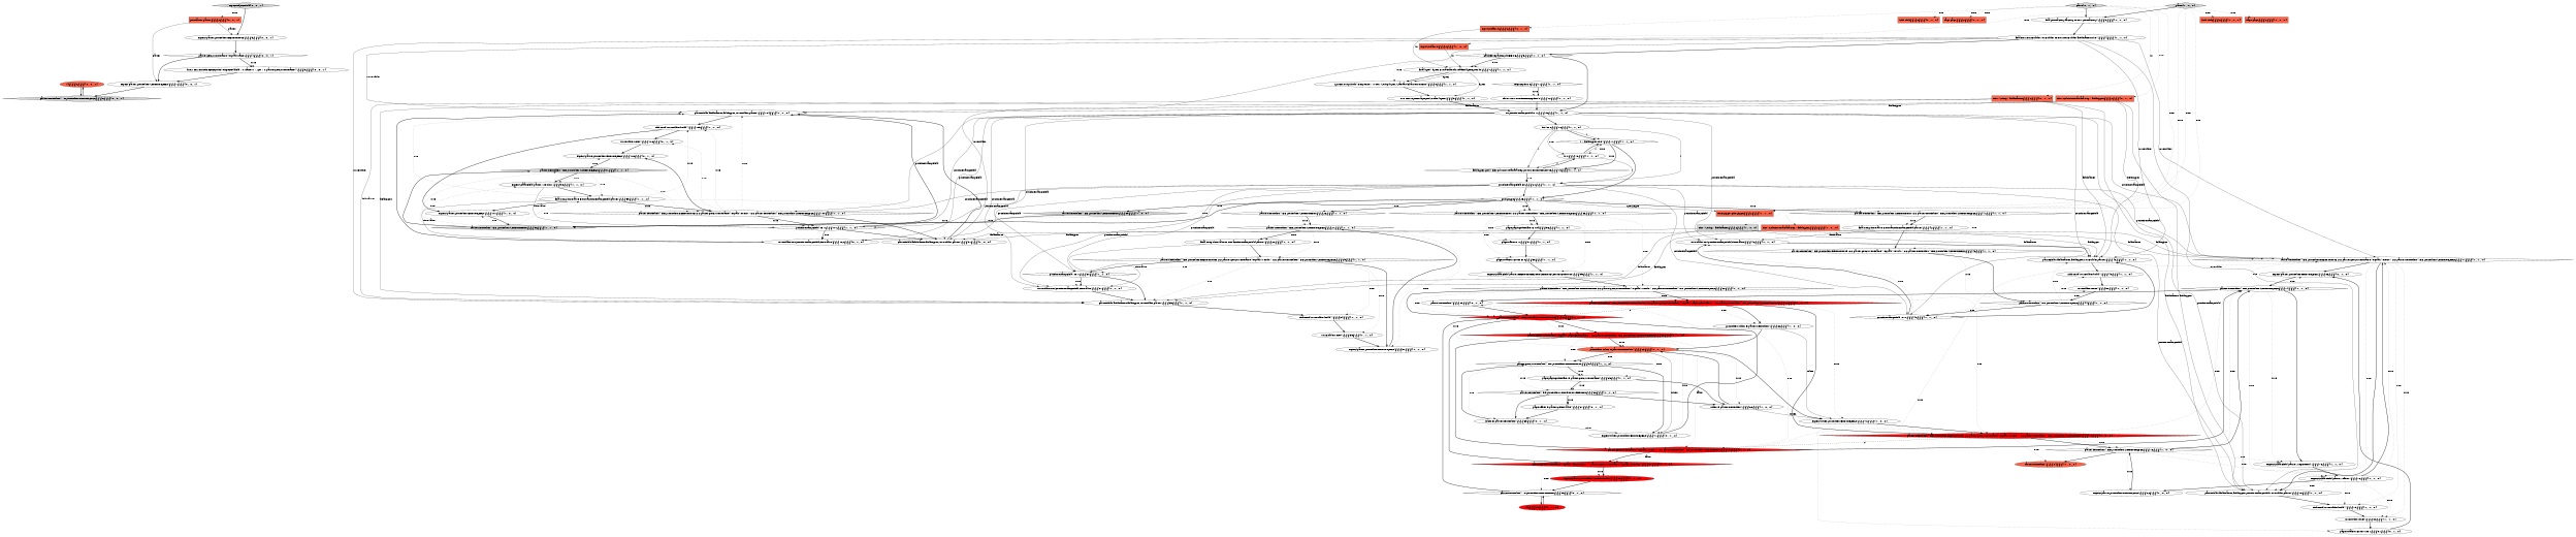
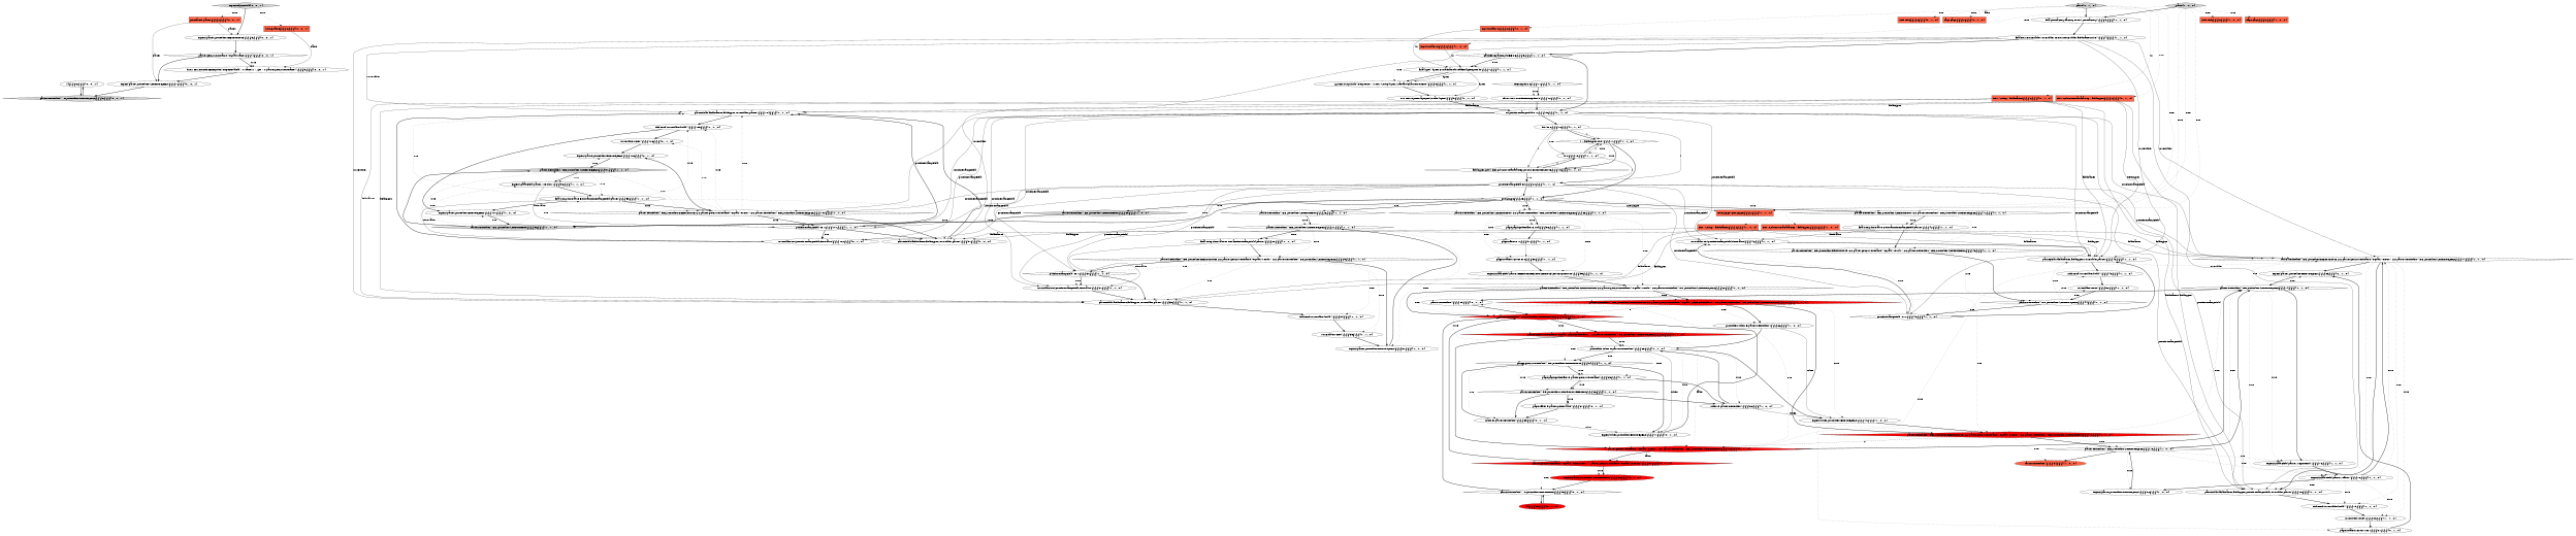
  digraph {
    node [fillcolor=white shape=ellipse style=filled]
    edge [style=bold]
-   n1 [fillcolor=tomato label="{}@@@8@@@['0', '0', '1']"]
+   n1 [label="{}@@@8@@@['0', '0', '1']"]
    n2 [fillcolor=lightgray label="parser.nextToken() != JsonToken.END_OBJECT@@@8@@@['0', '0', '1']" shape=diamond]
    n3 [label="parseFields(fieldNames,fieldTypes,rowBuilder,parser)@@@104@@@['1', '1', '0']"]
    n4 [label="sink.send(rowBuilder.build())@@@105@@@['1', '1', '0']"]
    n5 [label="rowBuilder.reset()@@@106@@@['0', '1', '0']"]
    n6 [label="expect(parser,JsonToken.END_OBJECT)@@@101@@@['1', '0', '0']"]
    n7 [label="sink.send(rowBuilder.build())@@@49@@@['1', '1', '0']"]
    n8 [label="rowBuilder.reset()@@@50@@@['1', '1', '0']"]
    n9 [label="parser.nextToken() == JsonToken.START_OBJECT@@@44@@@['1', '1', '0']" shape=diamond]
    n10 [label="final byte(( bytes = AvaticaUtils.readFullyToBytes(in)@@@7@@@['1', '1', '0']"]
    n11 [label="System.out.println(\"Response: \" + new String(bytes,StandardCharsets.UTF_8))@@@8@@@['1', '1', '0']"]
    n12 [label="in = new ByteArrayInputStream(bytes)@@@9@@@['1', '1', '0']"]
    n13 [label="int posTimestampField = -1@@@15@@@['1', '1', '0']"]
    n14 [label="expect(parser,JsonToken.END_OBJECT)@@@108@@@['0', '1', '0']"]
    n15 [fillcolor=lightgray label="parser.nextToken() == JsonToken.START_OBJECT@@@97@@@['1', '1', '0']" shape=diamond]
    n16 [label="parser.nextToken() == JsonToken.FIELD_NAME && parser.getCurrentName().equals(\"event\") && parser.nextToken() == JsonToken.START_OBJECT@@@100@@@['1', '1', '0']" shape=diamond]
    n17 [label="final Long timeValue = extractTimestampField(parser)@@@99@@@['1', '1', '0']"]
    n18 [label="expectScalarField(parser,\"version\")@@@98@@@['1', '1', '0']"]
    n19 [fillcolor=red label="parser.nextToken() == JsonToken.FIELD_NAME && parser.getCurrentName().equals(\"pagingIdentifiers\") && parser.nextToken() == JsonToken.START_OBJECT@@@61@@@['1', '0', '0']" shape=diamond]
-   n20 [fillcolor=tomato label="JsonToken token = parser.nextToken()@@@63@@@['1', '1', '0']"]
+   n20 [label="JsonToken token = parser.nextToken()@@@63@@@['1', '1', '0']"]
    n21 [label="JsonToken token = parser.nextToken()@@@62@@@['1', '0', '0']"]
    n22 [fillcolor=red label="parser.nextToken() == JsonToken.FIELD_NAME@@@61@@@['0', '1', '0']" shape=diamond]
    n23 [label="expect(token,JsonToken.END_OBJECT)@@@70@@@['1', '0', '0']"]
    n24 [fillcolor=red label="parser.nextToken() == JsonToken.FIELD_NAME && parser.getCurrentName().equals(\"events\") && parser.nextToken() == JsonToken.START_ARRAY@@@72@@@['1', '0', '0']" shape=diamond]
    n25 [label="parser.getCurrentToken() == JsonToken.FIELD_NAME@@@64@@@['1', '1', '0']" shape=diamond]
    n26 [label="expect(token,JsonToken.END_OBJECT)@@@71@@@['0', '1', '0']"]
    n27 [label="token = parser.nextToken()@@@68@@@['1', '0', '0']"]
    n28 [label="page.pagingIdentifier = parser.getCurrentName()@@@65@@@['1', '1', '0']"]
    n29 [fillcolor=red label="parser.getCurrentName().equals(\"pagingIdentifiers\") && parser.nextToken() == JsonToken.START_OBJECT@@@62@@@['0', '1', '0']" shape=diamond]
    n30 [fillcolor=red label="parser.getCurrentName().equals(\"events\") && parser.nextToken() == JsonToken.START_ARRAY@@@73@@@['0', '1', '0']" shape=diamond]
    n31 [fillcolor=tomato label="parser.nextToken()@@@84@@@['1', '0', '0']"]
    n32 [label="parser.nextToken() == JsonToken.START_OBJECT@@@73@@@['1', '0', '0']" shape=diamond]
    n33 [fillcolor=red label="parser.getCurrentName().equals(\"dimensions\") || parser.getCurrentName().equals(\"metrics\")@@@87@@@['0', '1', '0']" shape=diamond]
    n34 [label="parser.nextToken()@@@85@@@['0', '1', '0']"]
    n35 [label="parser.nextToken() == JsonToken.START_OBJECT@@@74@@@['1', '1', '0']" shape=diamond]
    n36 [label="parser.nextToken() != JsonToken.END_ARRAY@@@89@@@['0', '1', '0']" shape=diamond]
    n37 [fillcolor=red label="expect(parser,JsonToken.START_ARRAY)@@@88@@@['0', '1', '0']"]
    n38 [label="expectScalarField(parser,\"segmentId\")@@@75@@@['1', '1', '0']"]
    n39 [label="expectScalarField(parser,\"offset\")@@@76@@@['1', '1', '0']"]
    n40 [label="parser.nextToken() == JsonToken.FIELD_NAME && parser.getCurrentName().equals(\"event\") && parser.nextToken() == JsonToken.START_OBJECT@@@77@@@['1', '1', '0']" shape=diamond]
    n41 [label="expect(parser,JsonToken.END_OBJECT)@@@83@@@['0', '1', '0']"]
    n42 [fillcolor=tomato label="List<String> fieldNames@@@2@@@['0', '1', '0']" shape=box]
    n43 [label="parseFields(fieldNames,fieldTypes,rowBuilder,parser)@@@48@@@['1', '1', '0']"]
    n44 [label="parseFields(fieldNames,fieldTypes,posTimestampField,rowBuilder,parser)@@@78@@@['1', '1', '0']"]
    n45 [label="parseFields(fieldNames,fieldTypes,rowBuilder,parser)@@@33@@@['1', '1', '0']"]
    n46 [label="sink.send(rowBuilder.build())@@@79@@@['1', '1', '0']"]
    n47 [label="sink.send(rowBuilder.build())@@@34@@@['1', '1', '0']"]
    n48 [label="rowBuilder.reset()@@@35@@@['1', '1', '0']"]
    n49 [label="expect(parser,JsonToken.END_OBJECT)@@@37@@@['1', '1', '0']"]
    n50 [label="parser.nextToken() == JsonToken.START_OBJECT@@@27@@@['1', '1', '0']" shape=diamond]
    n51 [label="rowBuilder.set(posTimestampField,timeValue)@@@46@@@['1', '1', '0']"]
    n52 [label="expectScalarField(parser,DEFAULT_RESPONSE_TIMESTAMP_COLUMN)@@@59@@@['1', '1', '0']"]
    n53 [label="parser.nextToken() == JsonToken.FIELD_NAME && parser.getCurrentName().equals(\"result\") && parser.nextToken() == JsonToken.START_OBJECT@@@60@@@['1', '1', '0']" shape=diamond]
    n54 [label="rowBuilder.reset()@@@80@@@['1', '1', '0']"]
    n55 [label="page.totalRowCount += 1@@@81@@@['0', '1', '0']"]
    n56 [label="expect(parser,JsonToken.END_OBJECT)@@@82@@@['1', '0', '0']"]
    n57 [label="parser.nextToken() == JsonToken.START_ARRAY && parser.nextToken() == JsonToken.START_OBJECT@@@55@@@['1', '1', '0']" shape=diamond]
    n58 [label="page.totalRowCount = 0@@@58@@@['1', '1', '0']"]
    n59 [label="page.offset = -1@@@57@@@['1', '1', '0']"]
    n60 [label="page.pagingIdentifier = null@@@56@@@['1', '1', '0']"]
    n61 [label="token = parser.nextToken()@@@69@@@['0', '1', '0']"]
    n62 [label="parser.nextToken() == JsonToken.VALUE_NUMBER_INT@@@66@@@['1', '1', '0']" shape=diamond]
    n63 [label="i < fieldTypes.size()@@@17@@@['1', '1', '0']" shape=diamond]
    n64 [label="i++@@@18@@@['1', '1', '0']"]
    n65 [label="fieldTypes.get(i) == ColumnMetaData.Rep.JAVA_SQL_TIMESTAMP@@@19@@@['1', '1', '0']" shape=diamond]
    n66 [label="queryType@@@25@@@['1', '1', '0']" shape=diamond]
    n67 [label="posTimestampField = i@@@20@@@['1', '1', '0']"]
    n68 [fillcolor=tomato label="QueryType queryType@@@2@@@['1', '1', '0']" shape=box]
    n69 [fillcolor=lightgray label="parser.nextToken() == JsonToken.START_ARRAY@@@89@@@['1', '0', '0']" shape=diamond]
    n70 [fillcolor=lightgray label="parser.nextToken() == JsonToken.START_ARRAY@@@96@@@['1', '1', '0']" shape=diamond]
    n71 [label="parser.nextToken() == JsonToken.START_ARRAY && parser.nextToken() == JsonToken.START_OBJECT@@@41@@@['1', '1', '0']" shape=diamond]
    n72 [label="parser.nextToken() == JsonToken.START_ARRAY@@@26@@@['1', '1', '0']" shape=diamond]
    n73 [label="int i = 0@@@16@@@['1', '1', '0']"]
    n74 [label="posTimestampField != -1@@@45@@@['1', '1', '0']" shape=diamond]
    n75 [label="rowBuilder.set(posTimestampField,timeValue)@@@31@@@['1', '1', '0']"]
    n76 [label="posTimestampField != -1@@@101@@@['1', '1', '0']" shape=diamond]
    n77 [label="posTimestampField != -1@@@30@@@['1', '1', '0']" shape=diamond]
    n78 [label="rowBuilder.set(posTimestampField,timeValue)@@@102@@@['0', '1', '0']"]
    n79 [label="throw new RuntimeException(e)@@@12@@@['1', '1', '0']"]
    n80 [label="parser.nextToken() == JsonToken.FIELD_NAME && parser.getCurrentName().equals(\"result\") && parser.nextToken() == JsonToken.START_ARRAY@@@43@@@['1', '1', '0']" shape=diamond]
    n81 [label="parseFields(fieldNames,fieldTypes,rowBuilder,parser)@@@97@@@['1', '0', '0']"]
-   n82 [fillcolor=lightgray label="List<String> fieldNames@@@2@@@['1', '0', '0']" shape=box]
+   n82 [fillcolor=tomato label="List<String> fieldNames@@@2@@@['1', '0', '0']" shape=box]
    n83 [label="IOException e@@@11@@@['1', '1', '0']" shape=diamond]
    n84 [fillcolor=lightgray label="expectObjectField['0', '0', '1']" shape=diamond]
    n85 [fillcolor=tomato label="JsonParser parser@@@2@@@['0', '0', '1']" shape=box]
+   n86 [fillcolor=tomato label="String name@@@2@@@['0', '0', '1']" shape=box]
    n87 [label="expect(parser,JsonToken.FIELD_NAME)@@@3@@@['0', '0', '1']"]
    n88 [label="expect(parser,JsonToken.START_OBJECT)@@@7@@@['0', '0', '1']"]
    n89 [label="throw new RuntimeException(\"expected field \" + name + \", got \" + parser.getCurrentName())@@@5@@@['0', '0', '1']"]
    n90 [label="!parser.getCurrentName().equals(name)@@@4@@@['0', '0', '1']" shape=diamond]
    n91 [label="page.offset = parser.getIntValue()@@@67@@@['0', '1', '0']"]
    n92 [fillcolor=lightgray label="parse['0', '1', '0']" shape=diamond]
    n93 [fillcolor=tomato label="InputStream in@@@2@@@['0', '1', '0']" shape=box]
    n94 [fillcolor=tomato label="Sink sink@@@2@@@['0', '1', '0']" shape=box]
    n95 [fillcolor=tomato label="List<ColumnMetaData.Rep> fieldTypes@@@2@@@['0', '1', '0']" shape=box]
    n96 [label="final JsonFactory factory = new JsonFactory()@@@3@@@['1', '1', '0']"]
    n97 [fillcolor=tomato label="Page page@@@2@@@['0', '1', '0']" shape=box]
    n98 [label="final Row.RowBuilder rowBuilder = Row.newBuilder(fieldNames.size())@@@4@@@['1', '1', '0']"]
    n99 [label="final Long timeValue = extractTimestampField(parser)@@@28@@@['1', '1', '0']"]
    n100 [label="parser.nextToken() == JsonToken.FIELD_NAME && parser.getCurrentName().equals(\"result\") && parser.nextToken() == JsonToken.START_OBJECT@@@29@@@['1', '1', '0']" shape=diamond]
    n101 [fillcolor=lightgray label="parse['1', '0', '0']" shape=diamond]
    n102 [fillcolor=tomato label="List<ColumnMetaData.Rep> fieldTypes@@@2@@@['1', '0', '0']" shape=box]
    n103 [fillcolor=tomato label="InputStream in@@@2@@@['1', '0', '0']" shape=box]
    n104 [fillcolor=tomato label="Sink sink@@@2@@@['1', '0', '0']" shape=box]
    n105 [fillcolor=tomato label="Page page@@@2@@@['1', '0', '0']" shape=box]
    n106 [fillcolor=red label="{}@@@89@@@['0', '1', '0']"]
    n107 [label="CalcitePrepareImpl.DEBUG@@@5@@@['1', '1', '0']" shape=diamond]
    n108 [label="final Long timeValue = extractTimestampField(parser)@@@42@@@['1', '1', '0']"]
    n1 -> n2
    n2 -> n1
    n3 -> n4
    n4 -> n5
    n4 -> n6
    n5 -> n14
    n6 -> n70
    n7 -> n8
    n8 -> n9
    n9 -> n7 [label=true style=dotted]
    n9 -> n8 [label=true style=dotted]
    n9 -> n43 [label=true style=dotted]
    n9 -> n74
    n9 -> n74 [label=true style=dotted]
    n10 -> n11 [label=bytes style=solid]
    n10 -> n11
    n10 -> n12 [label=bytes style=solid]
    n11 -> n12
    n12 -> n13
    n13 -> n16 [label=posTimestampField style=solid]
    n13 -> n40 [label=posTimestampField style=solid]
    n13 -> n44 [label=posTimestampField style=solid]
    n13 -> n51 [label=posTimestampField style=solid]
    n13 -> n73
    n13 -> n74 [label=posTimestampField style=solid]
    n13 -> n75 [label=posTimestampField style=solid]
    n13 -> n76 [label=posTimestampField style=solid]
    n13 -> n77 [label=posTimestampField style=solid]
    n13 -> n78 [label=posTimestampField style=solid]
    n14 -> n15
    n15 -> n14 [label=true style=dotted]
    n15 -> n16 [label=true style=dotted]
    n15 -> n17 [label=true style=dotted]
    n15 -> n18
    n15 -> n18 [label=true style=dotted]
    n16 -> n3 [label=true style=dotted]
    n16 -> n4 [label=true style=dotted]
    n16 -> n5 [label=true style=dotted]
    n16 -> n14
    n16 -> n76
    n16 -> n76 [label=true style=dotted]
    n16 -> n81
    n17 -> n3 [label=true style=dotted]
    n17 -> n4 [label=true style=dotted]
    n17 -> n6
    n17 -> n16
    n17 -> n16 [label=true style=dotted]
    n17 -> n78 [label=timeValue style=solid]
    n17 -> n81 [label=true style=dotted]
    n18 -> n17
    n18 -> n76 [label=timeValue style=solid]
    n19 -> n20 [label=true style=dotted]
    n19 -> n21
    n19 -> n21 [label=true style=dotted]
    n19 -> n22 [label=0 style=dashed]
    n19 -> n23 [label=true style=dotted]
    n19 -> n24
    n20 -> n23
    n20 -> n25 [label=true style=dotted]
    n20 -> n25
    n20 -> n26 [label=token style=solid]
    n20 -> n27 [label=true style=dotted]
    n20 -> n28 [label=true style=dotted]
    n21 -> n20
    n21 -> n23 [label=token style=solid]
    n22 -> n29
    n22 -> n29 [label=true style=dotted]
    n23 -> n24
    n24 -> n30 [label=0 style=dashed]
    n24 -> n31 [label=true style=dotted]
    n24 -> n32 [label=true style=dotted]
    n24 -> n32
    n25 -> n26
    n25 -> n28 [label=true style=dotted]
    n25 -> n28
    n25 -> n61 [label=true style=dotted]
    n25 -> n62 [label=true style=dotted]
    n26 -> n22
    n27 -> n20
    n27 -> n23 [label=token style=solid]
    n28 -> n27
    n28 -> n62
    n28 -> n62 [label=true style=dotted]
    n29 -> n20 [label=true style=dotted]
    n29 -> n20
    n29 -> n25 [label=true style=dotted]
    n29 -> n26 [label=true style=dotted]
    n29 -> n30 [label=false style=dotted]
    n29 -> n30
    n30 -> n33
    n30 -> n33 [label=false style=dotted]
    n30 -> n34 [label=true style=dotted]
    n30 -> n35
    n30 -> n35 [label=true style=dotted]
    n32 -> n31
    n32 -> n35
    n32 -> n35 [label=true style=dotted]
    n32 -> n38 [label=true style=dotted]
    n32 -> n39 [label=true style=dotted]
    n32 -> n56 [label=true style=dotted]
    n33 -> n22
    n33 -> n36 [label=true style=dotted]
    n33 -> n37
    n33 -> n37 [label=true style=dotted]
    n34 -> n22
    n35 -> n34
    n35 -> n38 [label=true style=dotted]
    n35 -> n38
    n35 -> n39 [label=true style=dotted]
    n35 -> n40 [label=true style=dotted]
    n35 -> n41 [label=true style=dotted]
    n36 -> n22
    n36 -> n106
    n37 -> n36
    n38 -> n39
    n39 -> n40 [label=true style=dotted]
    n39 -> n40
    n39 -> n44 [label=true style=dotted]
    n39 -> n46 [label=true style=dotted]
    n39 -> n54 [label=true style=dotted]
    n39 -> n56
    n40 -> n41
    n40 -> n44
    n40 -> n44 [label=true style=dotted]
    n40 -> n46 [label=true style=dotted]
    n40 -> n54 [label=true style=dotted]
    n40 -> n55 [label=true style=dotted]
    n41 -> n35
    n42 -> n3 [label=fieldNames style=solid]
    n42 -> n43 [label=fieldNames style=solid]
    n42 -> n44 [label=fieldNames style=solid]
    n42 -> n45 [label=fieldNames style=solid]
    n43 -> n7
    n44 -> n46
    n45 -> n47
    n46 -> n54
    n47 -> n48
    n48 -> n49
    n49 -> n50
    n50 -> n49 [label=true style=dotted]
    n50 -> n99
    n50 -> n99 [label=true style=dotted]
    n50 -> n100 [label=true style=dotted]
    n51 -> n43
    n52 -> n53
    n53 -> n19
    n53 -> n19 [label=true style=dotted]
    n53 -> n22
    n53 -> n22 [label=true style=dotted]
    n53 -> n24 [label=true style=dotted]
    n54 -> n55
    n55 -> n41
    n56 -> n32
    n57 -> n52 [label=true style=dotted]
    n57 -> n53 [label=true style=dotted]
    n57 -> n58 [label=true style=dotted]
    n57 -> n59 [label=true style=dotted]
    n57 -> n60
    n57 -> n60 [label=true style=dotted]
    n58 -> n52
-   n59 -> n58
+   n59 -> n58 [style=solid]
    n60 -> n59
    n61 -> n25
    n61 -> n26 [label=token style=solid]
    n62 -> n27
    n62 -> n61
    n62 -> n91 [label=true style=dotted]
    n62 -> n91
    n63 -> n64 [label=true style=dotted]
    n63 -> n65 [label=true style=dotted]
    n63 -> n65
    n63 -> n66
    n64 -> n63
    n64 -> n63 [label=i style=solid]
    n64 -> n65 [label=i style=solid]
    n64 -> n67 [label=i style=solid]
    n65 -> n64
    n65 -> n67 [label=true style=dotted]
    n65 -> n67
    n66 -> n57 [label=true style=dotted]
    n66 -> n57
    n66 -> n68 [label=queryType style=solid]
    n66 -> n69
    n66 -> n69 [label=true style=dotted]
    n66 -> n70 [label=true style=dotted]
    n66 -> n70
    n66 -> n71 [label=true style=dotted]
    n66 -> n71
    n66 -> n72
    n66 -> n72 [label=true style=dotted]
    n67 -> n16 [label=posTimestampField style=solid]
    n67 -> n40 [label=posTimestampField style=solid]
    n67 -> n44 [label=posTimestampField style=solid]
    n67 -> n51 [label=posTimestampField style=solid]
    n67 -> n66
    n67 -> n74 [label=posTimestampField style=solid]
    n67 -> n75 [label=posTimestampField style=solid]
    n67 -> n76 [label=posTimestampField style=solid]
    n67 -> n77 [label=posTimestampField style=solid]
    n67 -> n78 [label=posTimestampField style=solid]
    n69 -> n70 [label=true style=dotted]
    n69 -> n70
    n70 -> n6 [label=true style=dotted]
    n70 -> n15
    n70 -> n15 [label=true style=dotted]
    n70 -> n17 [label=true style=dotted]
    n70 -> n18 [label=true style=dotted]
    n71 -> n80 [label=true style=dotted]
    n71 -> n108
    n71 -> n108 [label=true style=dotted]
    n72 -> n50
    n72 -> n50 [label=true style=dotted]
    n73 -> n63 [label=i style=solid]
    n73 -> n63
    n73 -> n64 [label=true style=solid]
    n73 -> n65 [label=i style=solid]
    n73 -> n67 [label=i style=solid]
    n74 -> n43
    n74 -> n51
    n74 -> n51 [label=true style=dotted]
    n75 -> n45
    n76 -> n3
    n76 -> n78 [label=true style=dotted]
    n76 -> n78
    n76 -> n81
    n77 -> n45
    n77 -> n75
    n77 -> n75 [label=true style=dotted]
    n78 -> n3
    n79 -> n13
    n80 -> n9 [label=true style=dotted]
    n80 -> n9
    n81 -> n3
    n82 -> n40 [label=fieldNames style=solid]
    n82 -> n43 [label=fieldNames style=solid]
    n82 -> n45 [label=fieldNames style=solid]
    n82 -> n81 [label=fieldNames style=solid]
    n83 -> n79
    n83 -> n79 [label=true style=dotted]
    n84 -> n85 [label=true style=dotted]
+   n84 -> n86 [label=true style=dotted]
    n84 -> n87
    n85 -> n87 [label=parser style=solid]
    n85 -> n88 [label=parser style=solid]
+   n86 -> n89 [label=name style=solid]
    n87 -> n90
    n88 -> n2
    n89 -> n88
    n90 -> n88
    n90 -> n89
    n90 -> n89 [label=true style=dotted]
    n91 -> n61
    n92 -> n42 [label=in style=dotted]
    n92 -> n68 [label=true style=dotted]
    n92 -> n93 [label=true style=dotted]
    n92 -> n94 [label=true style=dotted]
    n92 -> n95 [label=true style=dotted]
    n92 -> n96
-   n92 -> n97 [label=true style=dotted]
+   n92 -> n97 [label=false style=dotted]
    n93 -> n10 [label=in style=solid]
    n95 -> n3 [label=fieldTypes style=solid]
    n95 -> n43 [label=fieldTypes style=solid]
    n95 -> n44 [label=fieldTypes style=solid]
    n95 -> n45 [label=fieldTypes style=solid]
    n96 -> n98
    n98 -> n3 [label=rowBuilder style=solid]
    n98 -> n40 [label=rowBuilder style=solid]
    n98 -> n43 [label=rowBuilder style=solid]
    n98 -> n44 [label=rowBuilder style=solid]
    n98 -> n45 [label=rowBuilder style=solid]
    n98 -> n81 [label=rowBuilder style=solid]
    n98 -> n107
    n99 -> n75 [label=timeValue style=solid]
    n99 -> n100
    n100 -> n45 [label=true style=dotted]
    n100 -> n47 [label=true style=dotted]
    n100 -> n48 [label=true style=dotted]
    n100 -> n49
    n100 -> n77
    n100 -> n77 [label=true style=dotted]
    n101 -> n68 [label=true style=dotted]
    n101 -> n82 [label=true style=dotted]
    n101 -> n96
    n101 -> n102 [label=true style=dotted]
    n101 -> n103 [label=true style=dotted]
    n101 -> n104 [label=true style=dotted]
    n101 -> n105 [label=true style=dotted]
    n102 -> n40 [label=fieldTypes style=solid]
    n102 -> n43 [label=fieldTypes style=solid]
    n102 -> n45 [label=fieldTypes style=solid]
    n102 -> n81 [label=fieldTypes style=solid]
    n103 -> n10 [label=in style=solid]
    n106 -> n36
    n107 -> n10 [label=true style=dotted]
    n107 -> n10
    n107 -> n11 [label=true style=dotted]
    n107 -> n13
    n108 -> n51 [label=timeValue style=solid]
    n108 -> n80
  }
